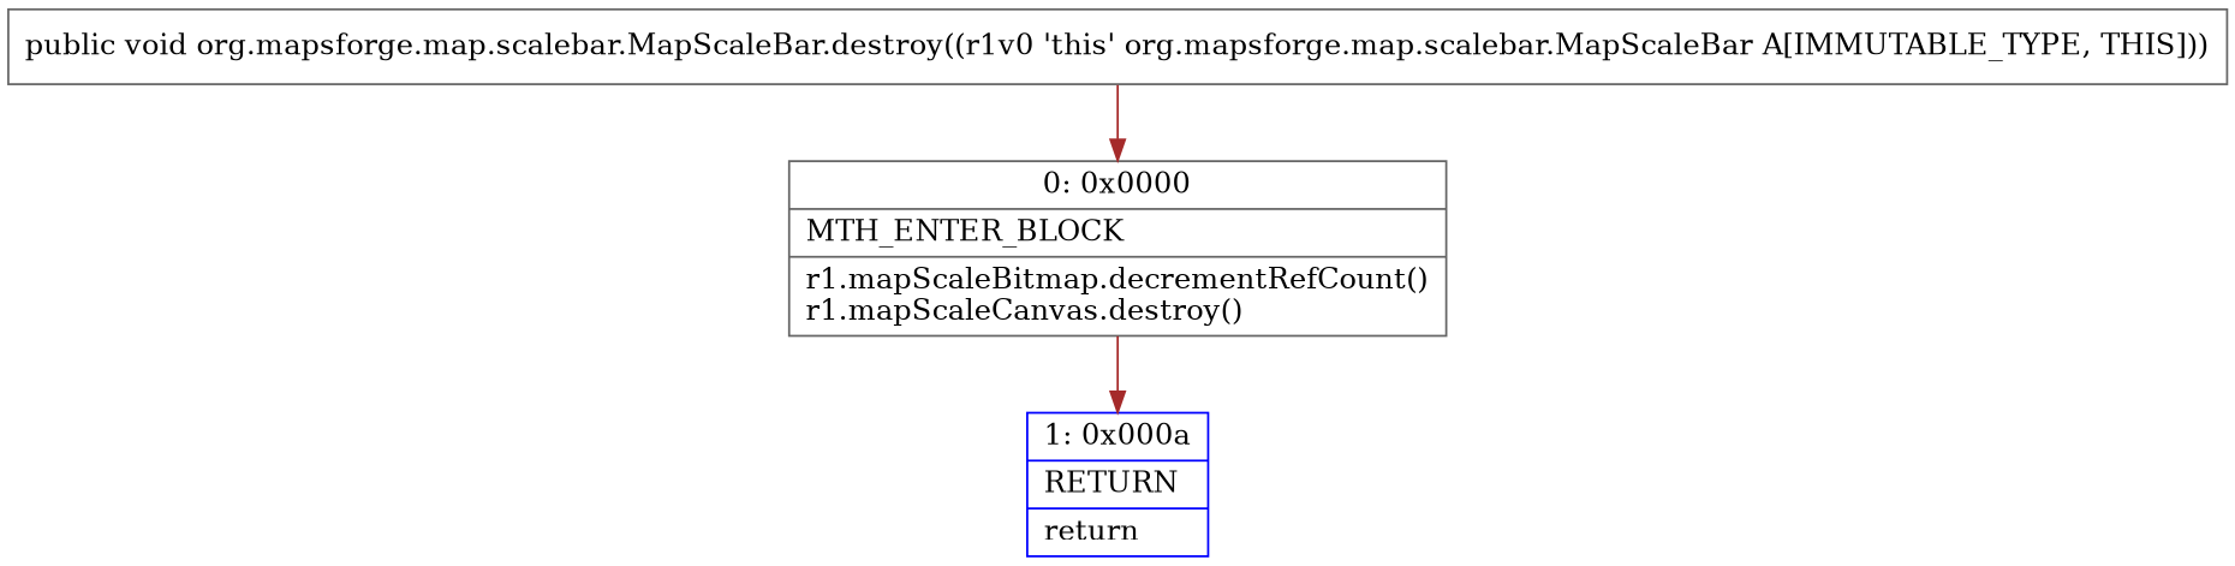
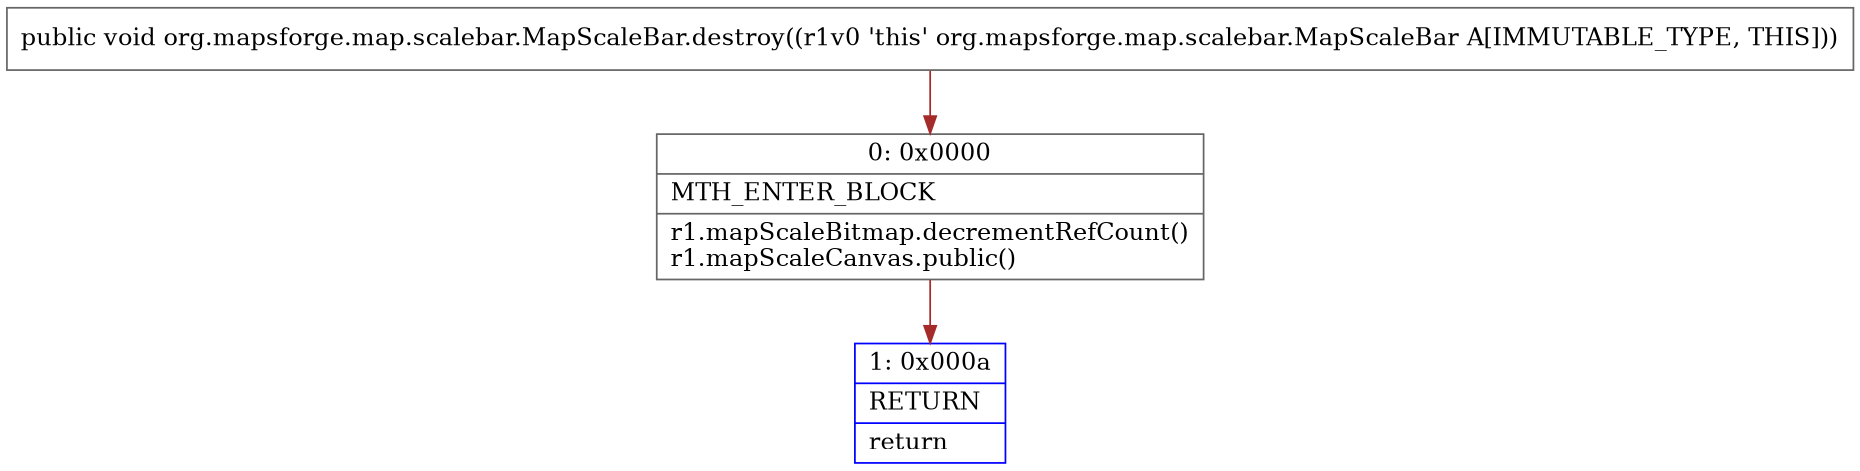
  digraph {
    node [shape=record color=gray40]
    edge [color=brown]
-   n1 [label="{0\:\ 0x0000|MTH_ENTER_BLOCK\l|r1.mapScaleBitmap.decrementRefCount()\lr1.mapScaleCanvas.destroy()\l}"]
+   n1 [label="{0\:\ 0x0000|MTH_ENTER_BLOCK\l|r1.mapScaleBitmap.decrementRefCount()\lr1.mapScaleCanvas.public()\l}"]
    n2 [label="{1\:\ 0x000a|RETURN\l|return\l}" color=blue]
    n3 [label="{public void org.mapsforge.map.scalebar.MapScaleBar.destroy((r1v0 'this' org.mapsforge.map.scalebar.MapScaleBar A[IMMUTABLE_TYPE, THIS])) }"]
    n1 -> n2
    n3 -> n1
  }
